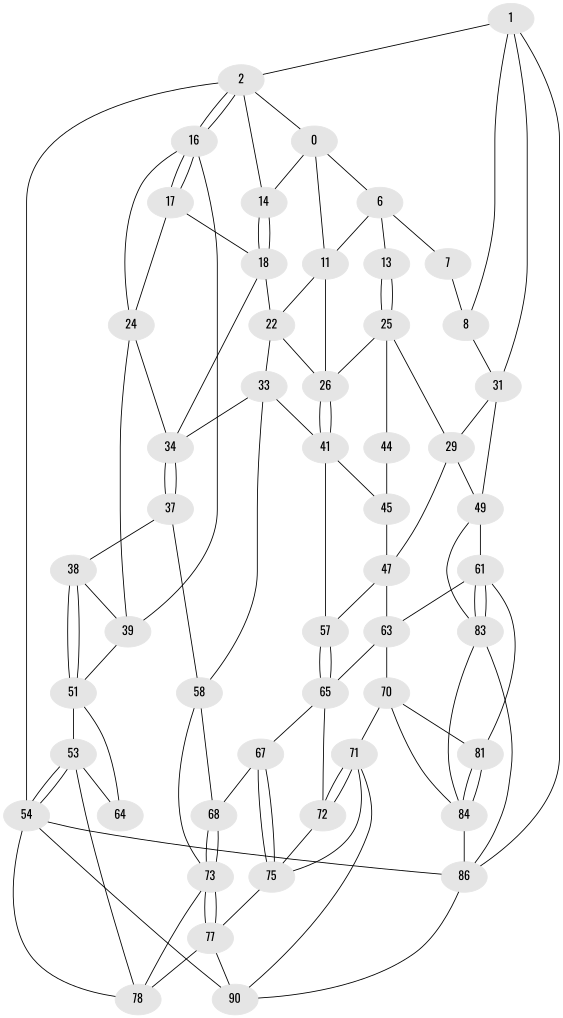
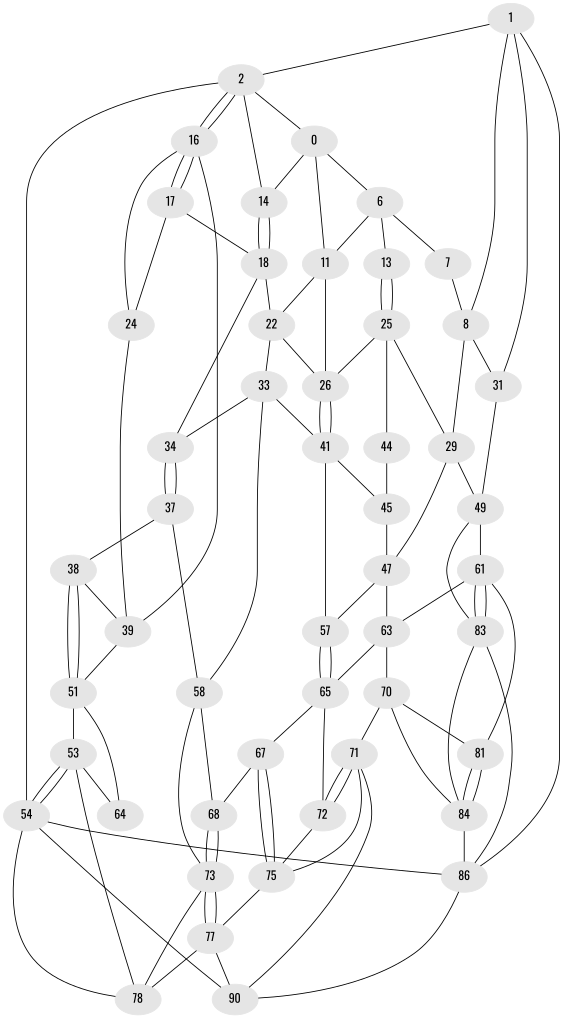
  graph {
    fontname=Oswald
    node [color=gray90 fontname=Oswald style=filled]
    edge [fontname=Oswald]
    1 [super="+2"]
    n2 [label=2 super="+4"]
    8 [super="+28"]
    31
    86 [super="+89"]
    n6 [label=0 super="+12"]
    14 [super="+15"]
    16 [super="+23"]
    54 [super="+55"]
    29 [super="+46"]
    49 [super="+50"]
    90 [super="+92"]
    6 [super="+10"]
    11 [super="+21"]
    18 [super="+19"]
    17 [super="+20"]
    24 [super="+36"]
    39 [super="+40"]
    78 [super="+79"]
    7 [super="+9"]
    13
    22 [super="+32"]
    26 [super="+27"]
    25 [super="+30"]
    47 [super="+56"]
    33 [super="+43"]
    41 [super="+42"]
    44
    34 [super="+35"]
    51 [super="+52"]
    37 [super="+60"]
    58 [super="+59"]
    45 [super="+48"]
    57
    63 [super="+69"]
    61 [super="+62"]
    83 [super="+85"]
    68
    73 [super="+74"]
    38
    64
    53 [super="+80"]
    65 [super="+66"]
    70 [super="+82"]
    81
    84 [super="+88"]
    67
    72
    77 [super="+91"]
    71 [super="+87"]
    75 [super="+76"]
    1 -- n2
    1 -- 8
    1 -- 31
    1 -- 86
    n2 -- n6
    n2 -- 14
    n2 -- 16
    n2 -- 16
    n2 -- 54
    8 -- 31
-   31 -- 29
+   8 -- 29
    31 -- 49
    86 -- 90
    n6 -- 14
    n6 -- 6
    n6 -- 11
    14 -- 18
    14 -- 18
    16 -- 17
    16 -- 17
    16 -- 24
    16 -- 39
    54 -- 86
    54 -- 90
    54 -- 78
    29 -- 49
    29 -- 47
    49 -- 61
    49 -- 83
    6 -- 11
    6 -- 7
    6 -- 13
    11 -- 22
    11 -- 26
    18 -- 22
    18 -- 34
    17 -- 18
    17 -- 24
    24 -- 39
-   24 -- 34
    39 -- 51
    7 -- 8
    13 -- 25
    13 -- 25
    22 -- 26
    22 -- 33
    26 -- 41
    26 -- 41
    25 -- 29
    25 -- 26
    25 -- 44
    47 -- 57
    47 -- 63
    33 -- 41
    33 -- 34
    33 -- 58
    41 -- 45
    41 -- 57
    44 -- 45 [weight=2]
    34 -- 37
    34 -- 37
    51 -- 64
    51 -- 53
    37 -- 58
    37 -- 38
    58 -- 68
    58 -- 73
    45 -- 47
    57 -- 65
    57 -- 65
    63 -- 65
    63 -- 70
    61 -- 63
    61 -- 83
    61 -- 83
    61 -- 81
    83 -- 86
    83 -- 84
    68 -- 73
    68 -- 73
    73 -- 78
    73 -- 77
    73 -- 77
    38 -- 39
    38 -- 51
    38 -- 51
    53 -- 54
    53 -- 54
    53 -- 78
    53 -- 64
    65 -- 67
    65 -- 72
    70 -- 81
    70 -- 84
    70 -- 71
    81 -- 84
    81 -- 84
    84 -- 86
    67 -- 68
    67 -- 75
    67 -- 75
    72 -- 75
    77 -- 90
    77 -- 78
    71 -- 90
    71 -- 72
    71 -- 72
    71 -- 75
    75 -- 77
  }
